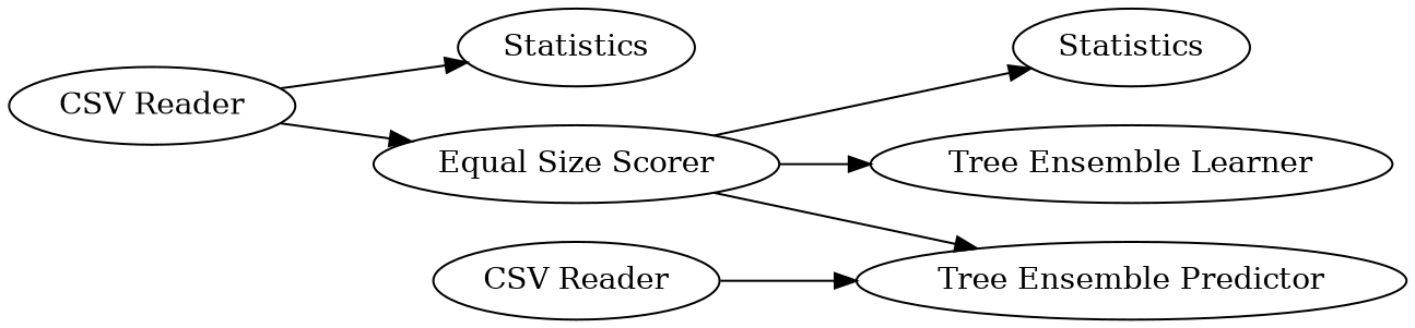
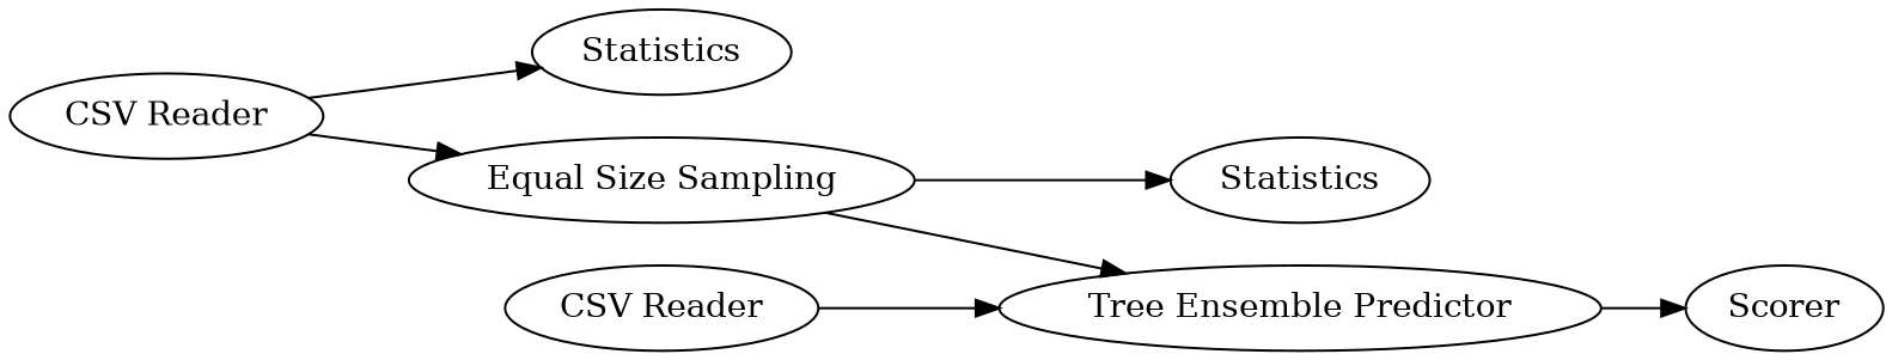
  digraph {
    rankdir=LR
    n1 [label="CSV Reader"]
    n2 [label=Statistics]
-   n3 [label="Equal Size Scorer"]
+   n3 [label="Equal Size Sampling"]
    n4 [label=Statistics]
-   n5 [label="Tree Ensemble Learner"]
    n6 [label="Tree Ensemble Predictor"]
    n7 [label="CSV Reader"]
+   n8 [label=Scorer]
    n1 -> n2
    n1 -> n3
    n3 -> n4
-   n3 -> n5
    n3 -> n6
+   n6 -> n8
    n7 -> n6
  }
